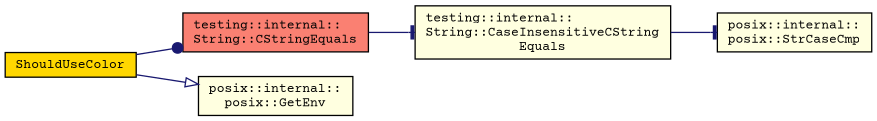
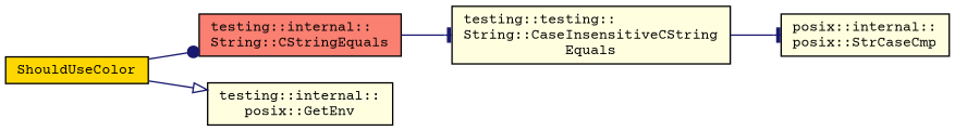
  digraph {
    fontname="Courier Prime"
    rankdir=LR
    node [color=black fillcolor=lightyellow fontname="Courier Prime" fontsize=10 shape=record style=filled]
    edge [arrowhead=tee color=midnightblue fontname="Courier Prime" fontsize=10 labelfontname=Helvetica labelfontsize=10 style=solid]
    n1 [fillcolor=gold fontcolor=black height=0.2 label=ShouldUseColor width=0.4]
    n2 [fillcolor=salmon height=0.2 label="testing::internal::\lString::CStringEquals" width=0.4]
-   n3 [height=0.2 label="posix::internal::\lposix::GetEnv" width=0.4]
-   n4 [height=0.2 label="testing::internal::\lString::CaseInsensitiveCString\lEquals" width=0.4]
+   n3 [height=0.2 label="testing::internal::\lposix::GetEnv" width=0.4]
+   n4 [height=0.2 label="testing::testing::\lString::CaseInsensitiveCString\lEquals" width=0.4]
    n5 [height=0.2 label="posix::internal::\lposix::StrCaseCmp" width=0.4]
    n1 -> n2 [arrowhead=dot]
    n1 -> n3 [arrowhead=onormal]
    n2 -> n4
    n4 -> n5
  }
